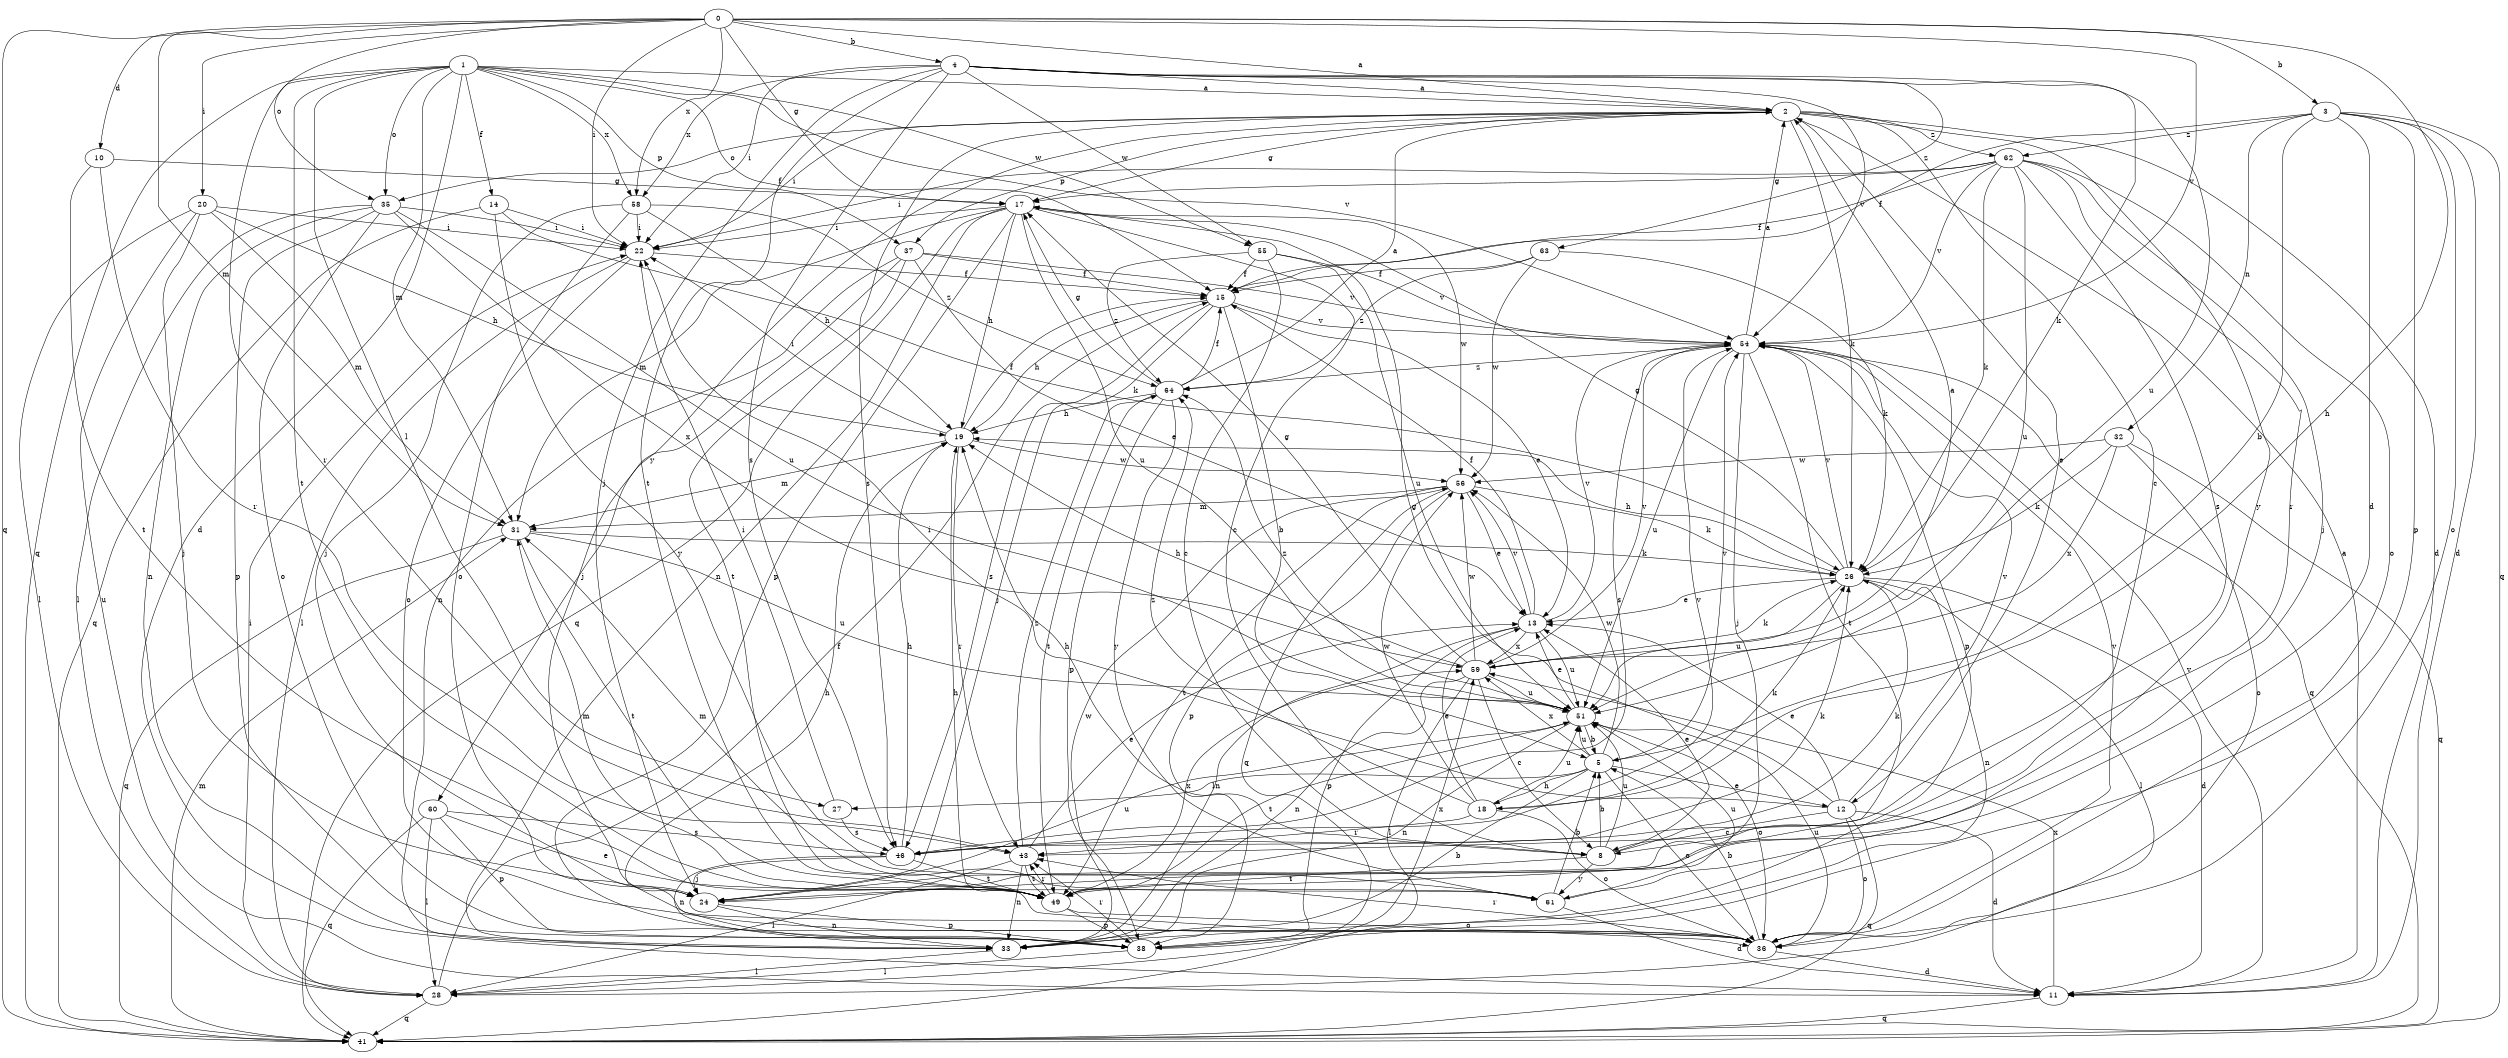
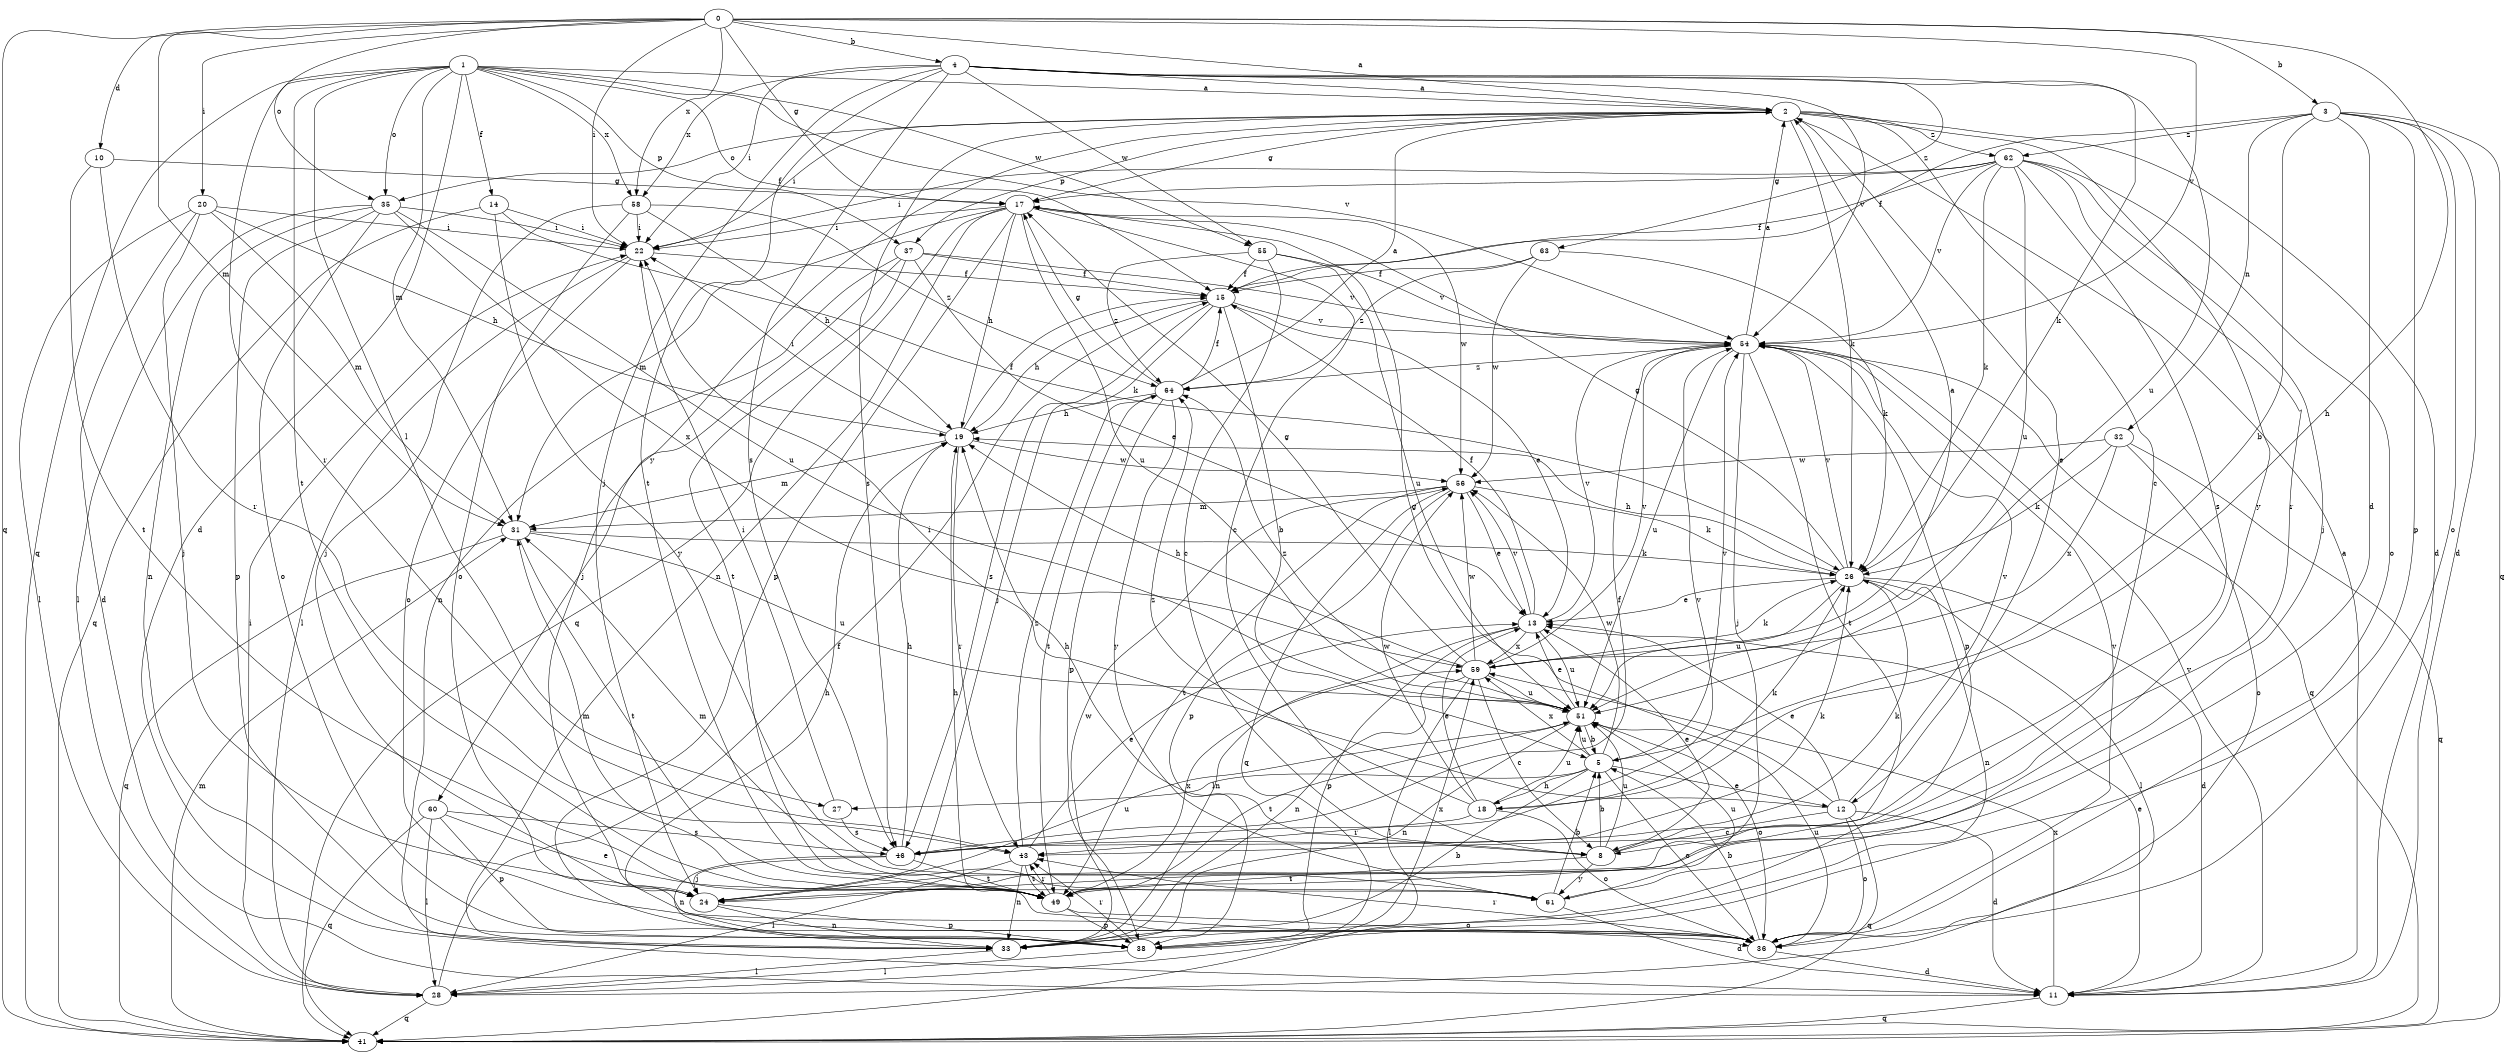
  strict digraph {
    0
    2
    3
    4
    10
    17
    18
    20
    22
    31
    35
    41
    54
    58
    11
    37
    8
    12
    26
    46
    60
    61
    62
    15
    5
    24
    32
    36
    38
    49
    55
    51
    63
    43
    56
    19
    33
    13
    64
    28
    59
    1
    14
    27
    0 -> 2 [label=a]
    0 -> 3 [label=b]
    0 -> 4 [label=b]
    0 -> 10 [label=d]
    0 -> 17 [label=g]
    0 -> 18 [label=h]
    0 -> 20 [label=i]
    0 -> 22 [label=i]
    0 -> 31 [label=m]
    0 -> 35 [label=o]
    0 -> 41 [label=q]
    0 -> 54 [label=v]
    0 -> 58 [label=x]
    2 -> 17 [label=g]
    2 -> 22 [label=i]
    2 -> 35 [label=o]
    2 -> 11 [label=d]
    2 -> 37 [label=p]
    2 -> 8 [label=c]
    2 -> 12 [label=e]
    2 -> 26 [label=k]
    2 -> 46 [label=s]
    2 -> 60 [label=y]
    2 -> 61 [label=y]
    2 -> 62 [label=z]
    3 -> 41 [label=q]
    3 -> 11 [label=d]
    3 -> 62 [label=z]
    3 -> 15 [label=f]
    3 -> 5 [label=b]
    3 -> 24 [label=d]
    3 -> 32 [label=n]
    3 -> 36 [label=o]
    3 -> 38 [label=p]
    4 -> 2 [label=a]
    4 -> 22 [label=i]
    4 -> 54 [label=v]
    4 -> 58 [label=x]
    4 -> 26 [label=k]
    4 -> 46 [label=s]
    4 -> 24 [label=j]
    4 -> 49 [label=t]
    4 -> 55 [label=w]
    4 -> 51 [label=u]
    4 -> 63 [label=z]
    10 -> 17 [label=g]
    10 -> 49 [label=t]
    10 -> 43 [label=r]
    17 -> 22 [label=i]
    17 -> 31 [label=m]
    17 -> 41 [label=q]
    17 -> 8 [label=c]
    17 -> 38 [label=p]
    17 -> 51 [label=u]
    17 -> 56 [label=w]
    17 -> 19 [label=h]
    17 -> 33 [label=n]
    18 -> 26 [label=k]
    18 -> 36 [label=o]
    18 -> 51 [label=u]
    18 -> 43 [label=r]
    18 -> 56 [label=w]
    18 -> 13 [label=e]
    18 -> 64 [label=z]
    20 -> 22 [label=i]
    20 -> 31 [label=m]
-   20 -> 11 [label=u]
+   20 -> 11 [label=d]
    20 -> 24 [label=j]
    20 -> 19 [label=h]
    20 -> 28 [label=l]
    22 -> 15 [label=f]
    22 -> 36 [label=o]
    22 -> 28 [label=l]
    31 -> 41 [label=q]
    31 -> 26 [label=k]
    31 -> 49 [label=t]
    31 -> 51 [label=u]
    35 -> 22 [label=i]
    35 -> 36 [label=o]
    35 -> 38 [label=p]
    35 -> 51 [label=u]
    35 -> 33 [label=n]
    35 -> 28 [label=l]
    35 -> 59 [label=x]
    41 -> 31 [label=m]
    54 -> 2 [label=a]
    54 -> 41 [label=q]
-   54 -> 46 [label=s]
+   54 -> 46 [label=f]
    54 -> 24 [label=j]
    54 -> 38 [label=p]
    54 -> 49 [label=t]
    54 -> 51 [label=u]
    54 -> 64 [label=z]
    58 -> 22 [label=i]
    58 -> 24 [label=j]
    58 -> 36 [label=o]
    58 -> 19 [label=h]
    58 -> 64 [label=z]
    11 -> 2 [label=a]
    11 -> 41 [label=q]
    11 -> 54 [label=v]
+   11 -> 13 [label=e]
    11 -> 59 [label=x]
    37 -> 54 [label=v]
    37 -> 15 [label=f]
    37 -> 24 [label=j]
    37 -> 49 [label=t]
    37 -> 33 [label=n]
    37 -> 13 [label=e]
    8 -> 26 [label=k]
    8 -> 61 [label=y]
    8 -> 5 [label=b]
    8 -> 49 [label=t]
    8 -> 51 [label=u]
    8 -> 19 [label=h]
    8 -> 13 [label=e]
    12 -> 17 [label=g]
    12 -> 22 [label=i]
    12 -> 41 [label=q]
    12 -> 54 [label=v]
    12 -> 11 [label=d]
    12 -> 8 [label=c]
    12 -> 36 [label=o]
    12 -> 13 [label=e]
    26 -> 17 [label=g]
    26 -> 54 [label=v]
    26 -> 11 [label=d]
    26 -> 51 [label=u]
    26 -> 19 [label=h]
    26 -> 33 [label=n]
    26 -> 13 [label=e]
    26 -> 28 [label=l]
    46 -> 54 [label=v]
    46 -> 26 [label=k]
    46 -> 24 [label=j]
    46 -> 49 [label=t]
    46 -> 19 [label=h]
    46 -> 33 [label=n]
    60 -> 41 [label=q]
    60 -> 46 [label=s]
    60 -> 61 [label=e]
    60 -> 38 [label=p]
    60 -> 28 [label=l]
    61 -> 31 [label=m]
    61 -> 11 [label=d]
    61 -> 5 [label=b]
    61 -> 51 [label=u]
    62 -> 17 [label=g]
    62 -> 22 [label=i]
    62 -> 54 [label=v]
    62 -> 26 [label=k]
    62 -> 46 [label=s]
    62 -> 15 [label=f]
    62 -> 24 [label=j]
    62 -> 36 [label=o]
    62 -> 51 [label=u]
    62 -> 43 [label=r]
    15 -> 54 [label=v]
    15 -> 46 [label=s]
    15 -> 5 [label=b]
    15 -> 24 [label=j]
    15 -> 19 [label=h]
    15 -> 13 [label=e]
    5 -> 18 [label=h]
    5 -> 54 [label=v]
    5 -> 12 [label=e]
    5 -> 36 [label=o]
    5 -> 51 [label=u]
    5 -> 56 [label=w]
    5 -> 33 [label=b]
    5 -> 59 [label=x]
    5 -> 27 [label=l]
    24 -> 38 [label=p]
    24 -> 51 [label=u]
    24 -> 33 [label=n]
    32 -> 41 [label=q]
    32 -> 26 [label=k]
    32 -> 36 [label=o]
    32 -> 56 [label=w]
    32 -> 59 [label=x]
    36 -> 54 [label=v]
    36 -> 11 [label=d]
    36 -> 5 [label=b]
    36 -> 51 [label=u]
    36 -> 43 [label=r]
    36 -> 19 [label=h]
    38 -> 43 [label=r]
    38 -> 19 [label=h]
    38 -> 28 [label=l]
    38 -> 59 [label=x]
    49 -> 31 [label=m]
    49 -> 36 [label=o]
    49 -> 38 [label=p]
    49 -> 43 [label=r]
    49 -> 59 [label=x]
    55 -> 54 [label=v]
    55 -> 8 [label=c]
    55 -> 15 [label=f]
    55 -> 51 [label=u]
    55 -> 64 [label=z]
    51 -> 5 [label=b]
    51 -> 36 [label=o]
    51 -> 49 [label=t]
    51 -> 33 [label=n]
    51 -> 13 [label=e]
    51 -> 64 [label=z]
    63 -> 26 [label=k]
    63 -> 15 [label=f]
    63 -> 56 [label=w]
    63 -> 64 [label=z]
    43 -> 49 [label=t]
    43 -> 33 [label=n]
    43 -> 13 [label=e]
    43 -> 64 [label=z]
    43 -> 28 [label=l]
    56 -> 31 [label=m]
    56 -> 41 [label=q]
    56 -> 26 [label=k]
    56 -> 38 [label=p]
    56 -> 49 [label=t]
    56 -> 13 [label=e]
    19 -> 22 [label=i]
    19 -> 31 [label=m]
    19 -> 15 [label=f]
    19 -> 43 [label=r]
    19 -> 56 [label=w]
    33 -> 56 [label=w]
    33 -> 28 [label=l]
    13 -> 54 [label=v]
    13 -> 15 [label=f]
    13 -> 38 [label=p]
    13 -> 51 [label=u]
    13 -> 56 [label=v]
    13 -> 33 [label=n]
    13 -> 59 [label=x]
    64 -> 2 [label=a]
    64 -> 17 [label=g]
    64 -> 61 [label=y]
    64 -> 15 [label=f]
    64 -> 38 [label=p]
    64 -> 49 [label=t]
    64 -> 19 [label=h]
    28 -> 22 [label=i]
    28 -> 41 [label=q]
    28 -> 15 [label=f]
    59 -> 2 [label=a]
    59 -> 17 [label=g]
    59 -> 54 [label=v]
    59 -> 8 [label=c]
    59 -> 26 [label=k]
    59 -> 51 [label=u]
    59 -> 56 [label=w]
    59 -> 19 [label=h]
    59 -> 33 [label=n]
    59 -> 28 [label=l]
    1 -> 2 [label=a]
    1 -> 31 [label=m]
    1 -> 35 [label=o]
    1 -> 41 [label=q]
    1 -> 54 [label=v]
    1 -> 58 [label=x]
    1 -> 11 [label=d]
    1 -> 37 [label=p]
    1 -> 15 [label=f]
    1 -> 49 [label=t]
    1 -> 55 [label=w]
    1 -> 43 [label=r]
    1 -> 14 [label=f]
    1 -> 27 [label=l]
    14 -> 22 [label=i]
    14 -> 41 [label=q]
    14 -> 26 [label=k]
    14 -> 61 [label=y]
    27 -> 22 [label=i]
    27 -> 46 [label=s]
  }
